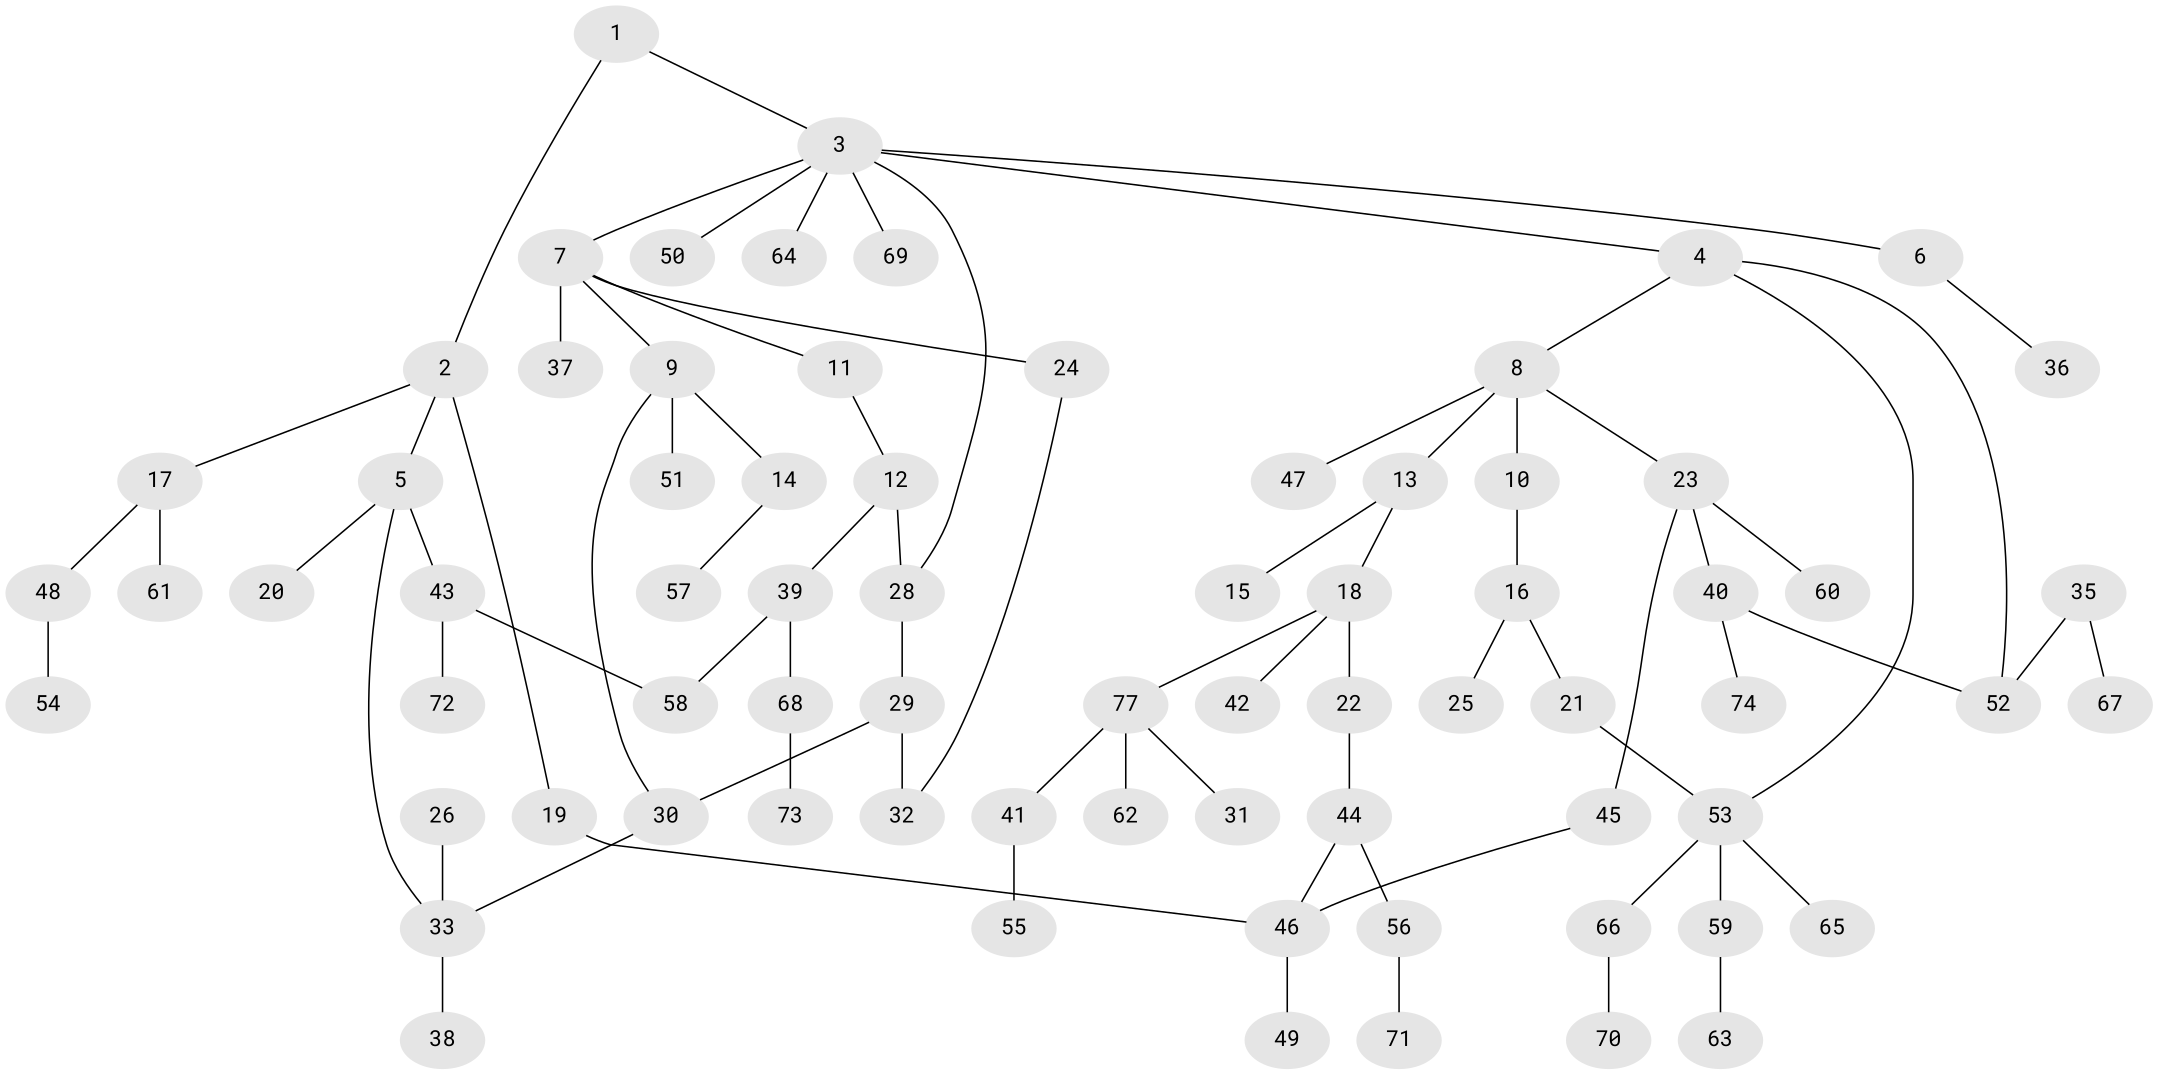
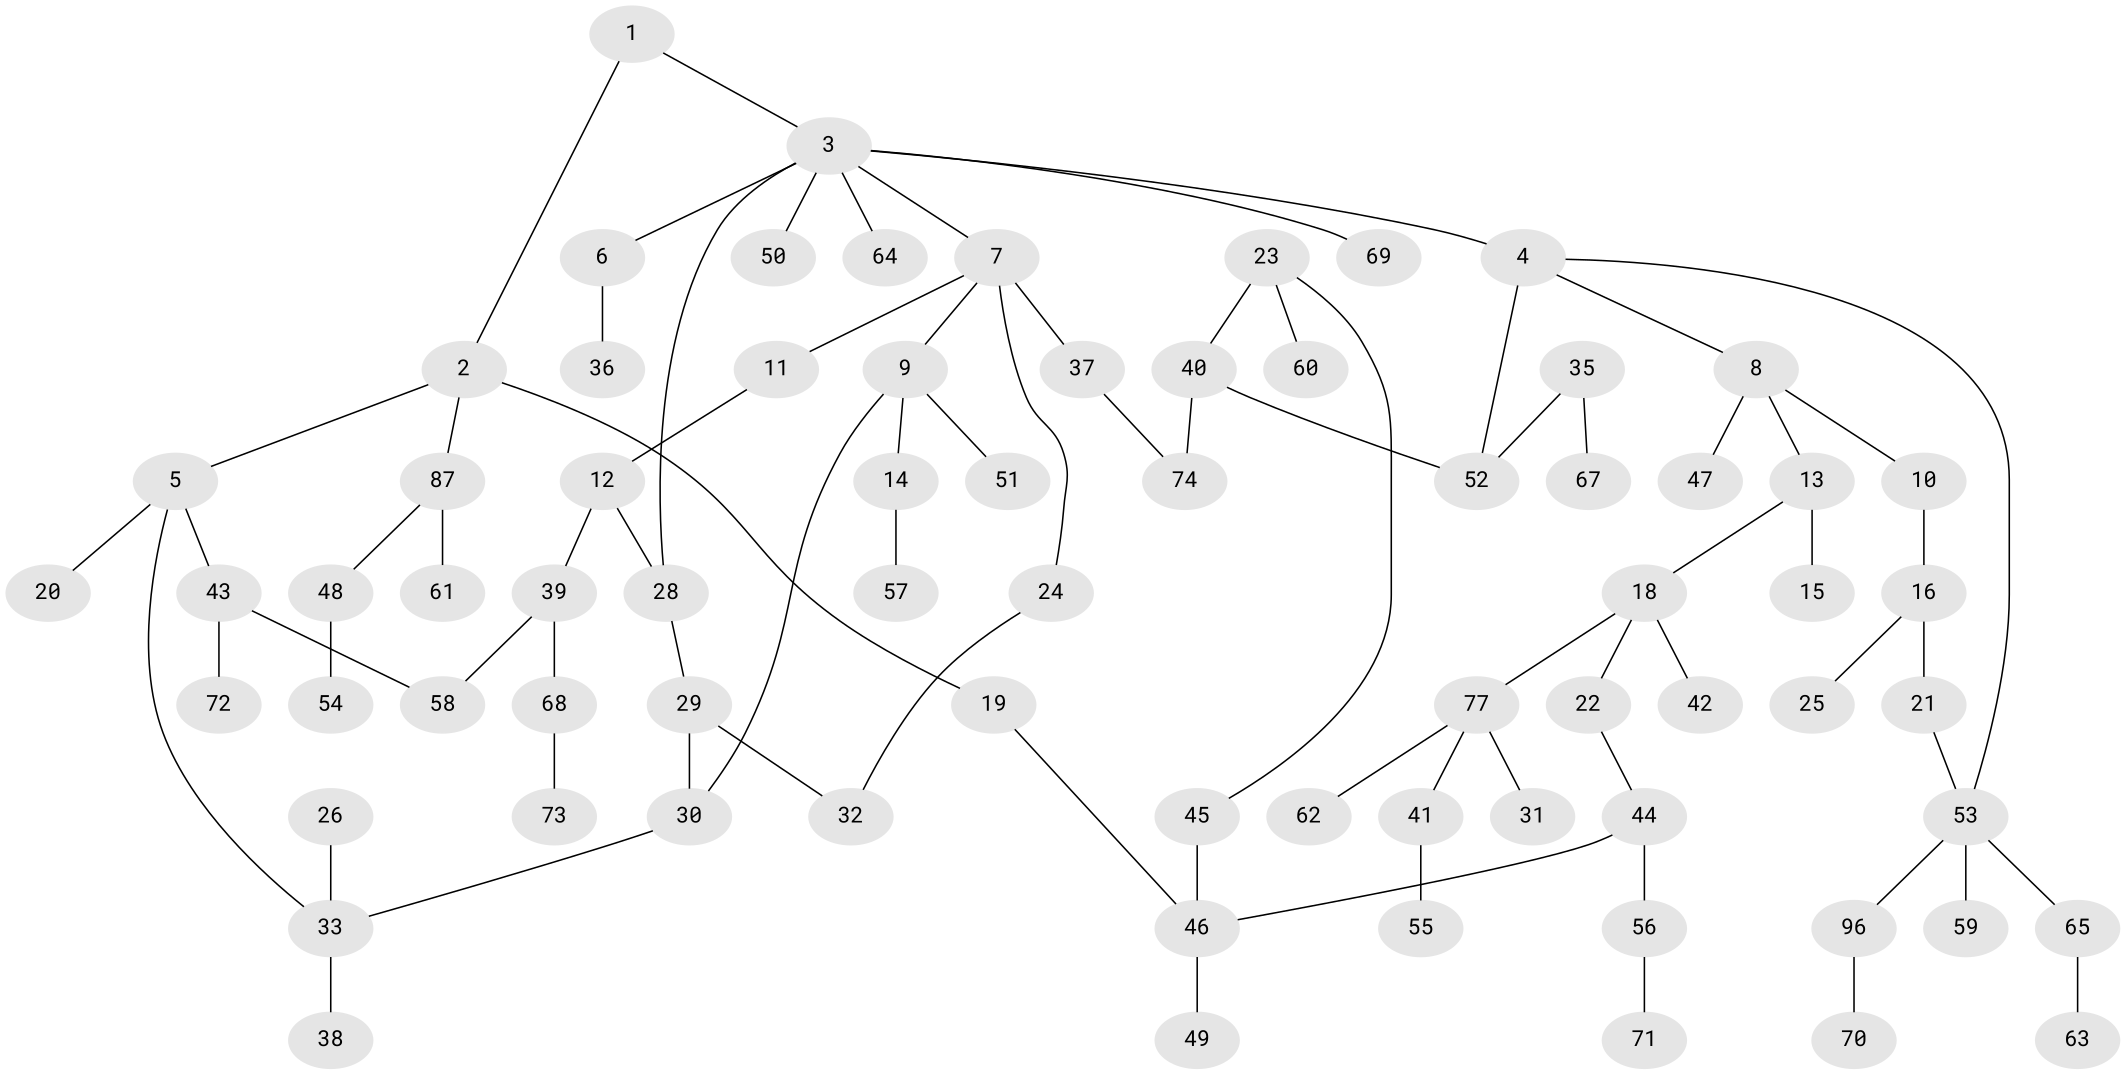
  graph {
    fontname="Roboto Mono"
    node [color=gray90 fontname="Roboto Mono" style=filled]
    edge [fontname="Roboto Mono"]
    1
    2
    3
    5
-   17
+   17 [label=87]
    19
    4
    6
    7
    28
    50
    64
    69
    20
    33
    43
    48
    61
    46
    8
    52
    53
    36
    9
    11
    24
    37
    29
    10
    13
    23
    47
    35
    67
    59
    65
-   66
+   66 [label=96]
    38
    58
    72
    14
    30
    51
    12
    32
    74
    16
    15
    18
    40
    45
    60
    57
    21
    25
    39
    68
    22
    n59 [label=77]
    42
    54
    44
    31
    41
    62
    26
    49
    56
    55
    73
    71
    63
    70
    1 -- 2
    1 -- 3
    2 -- 5
    2 -- 17
    2 -- 19
    3 -- 4
    3 -- 6
    3 -- 7
    3 -- 28
    3 -- 50
    3 -- 64
    3 -- 69
    5 -- 20
    5 -- 33
    5 -- 43
    17 -- 48
    17 -- 61
    19 -- 46
    4 -- 8
    4 -- 52
    4 -- 53
    6 -- 36
    7 -- 9
    7 -- 11
    7 -- 24
    7 -- 37
    28 -- 29
    33 -- 38
    43 -- 58
    43 -- 72
    48 -- 54
    46 -- 49
    8 -- 10
    8 -- 13
-   8 -- 23
    8 -- 47
    53 -- 59
    53 -- 65
    53 -- 66
    9 -- 14
    9 -- 30
    9 -- 51
    11 -- 12
    24 -- 32
+   37 -- 74
    29 -- 30
    29 -- 32
    10 -- 16
    13 -- 15
    13 -- 18
    23 -- 40
    23 -- 45
    23 -- 60
    35 -- 52
    35 -- 67
-   59 -- 63
+   65 -- 63
    66 -- 70
    14 -- 57
    30 -- 33
    12 -- 28
    12 -- 39
    16 -- 21
    16 -- 25
    18 -- 22
    18 -- n59
    18 -- 42
    40 -- 52
    40 -- 74
    45 -- 46
    21 -- 53
    39 -- 58
    39 -- 68
    68 -- 73
    22 -- 44
    n59 -- 31
    n59 -- 41
    n59 -- 62
    44 -- 46
    44 -- 56
    41 -- 55
    26 -- 33
    56 -- 71
  }
